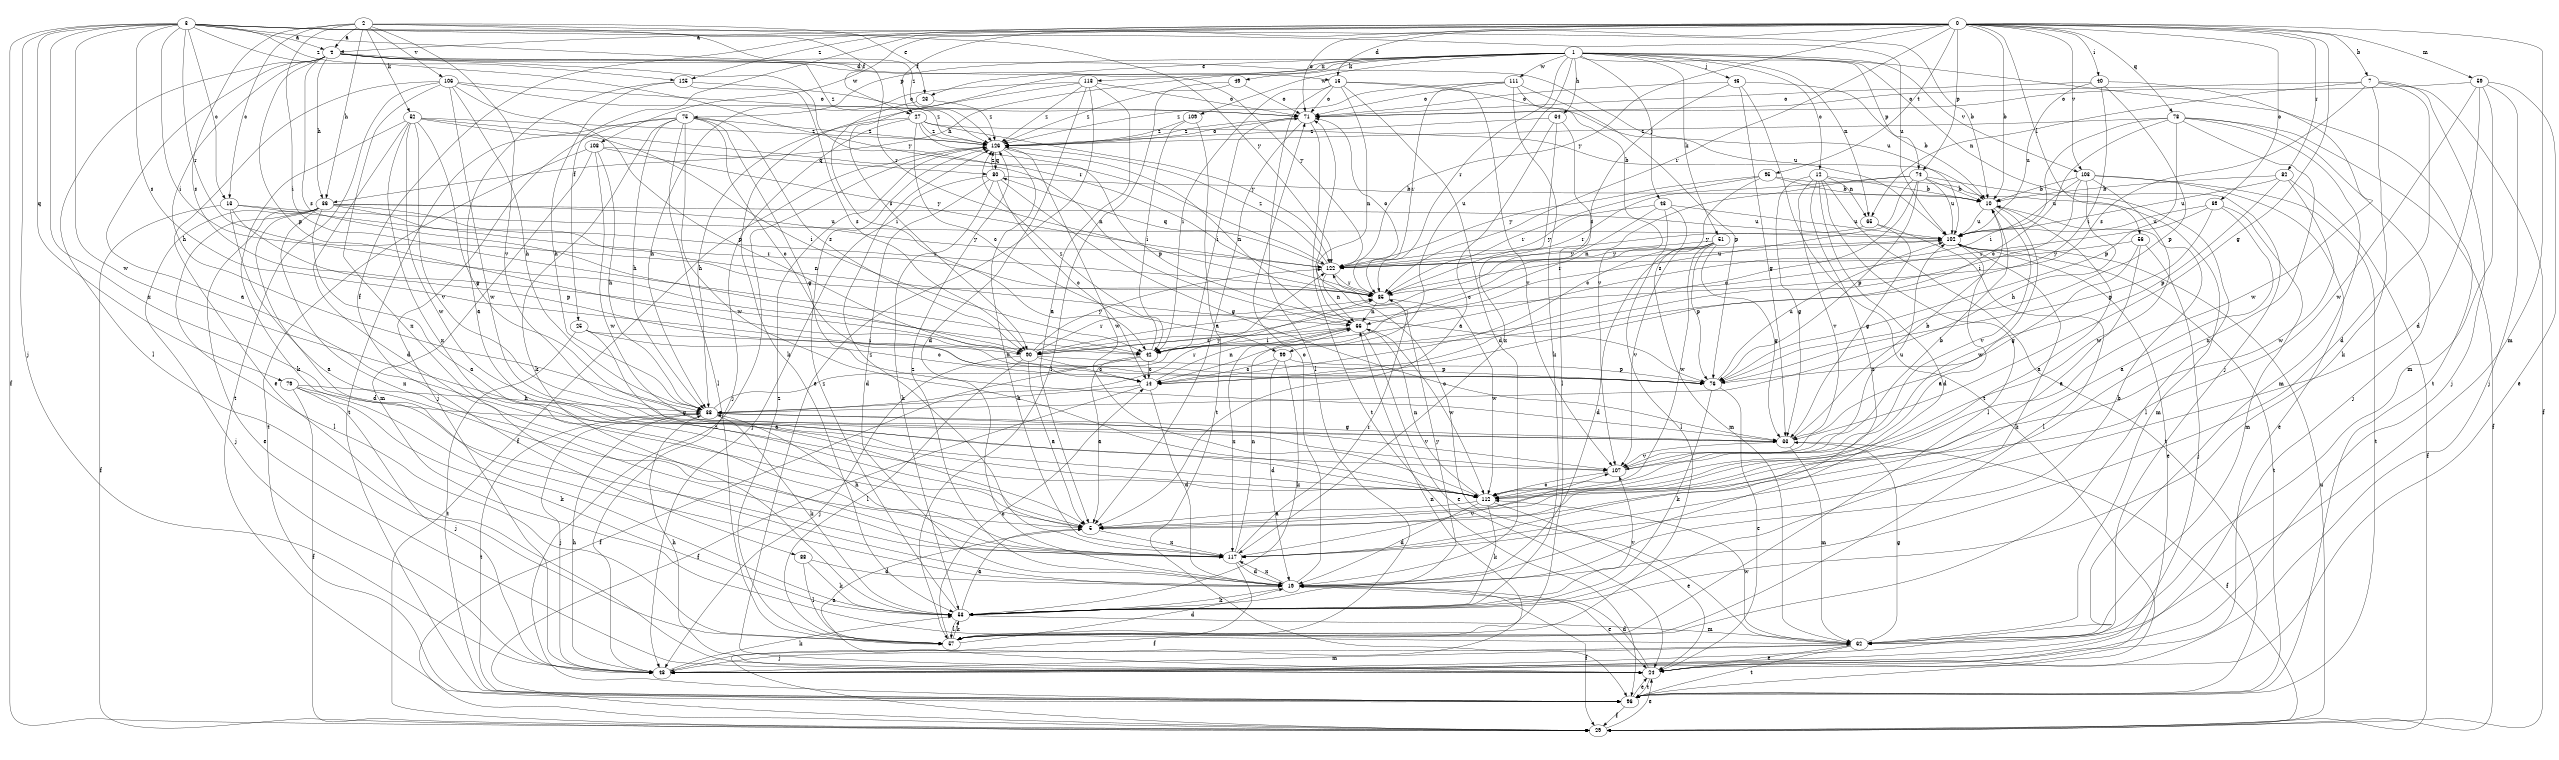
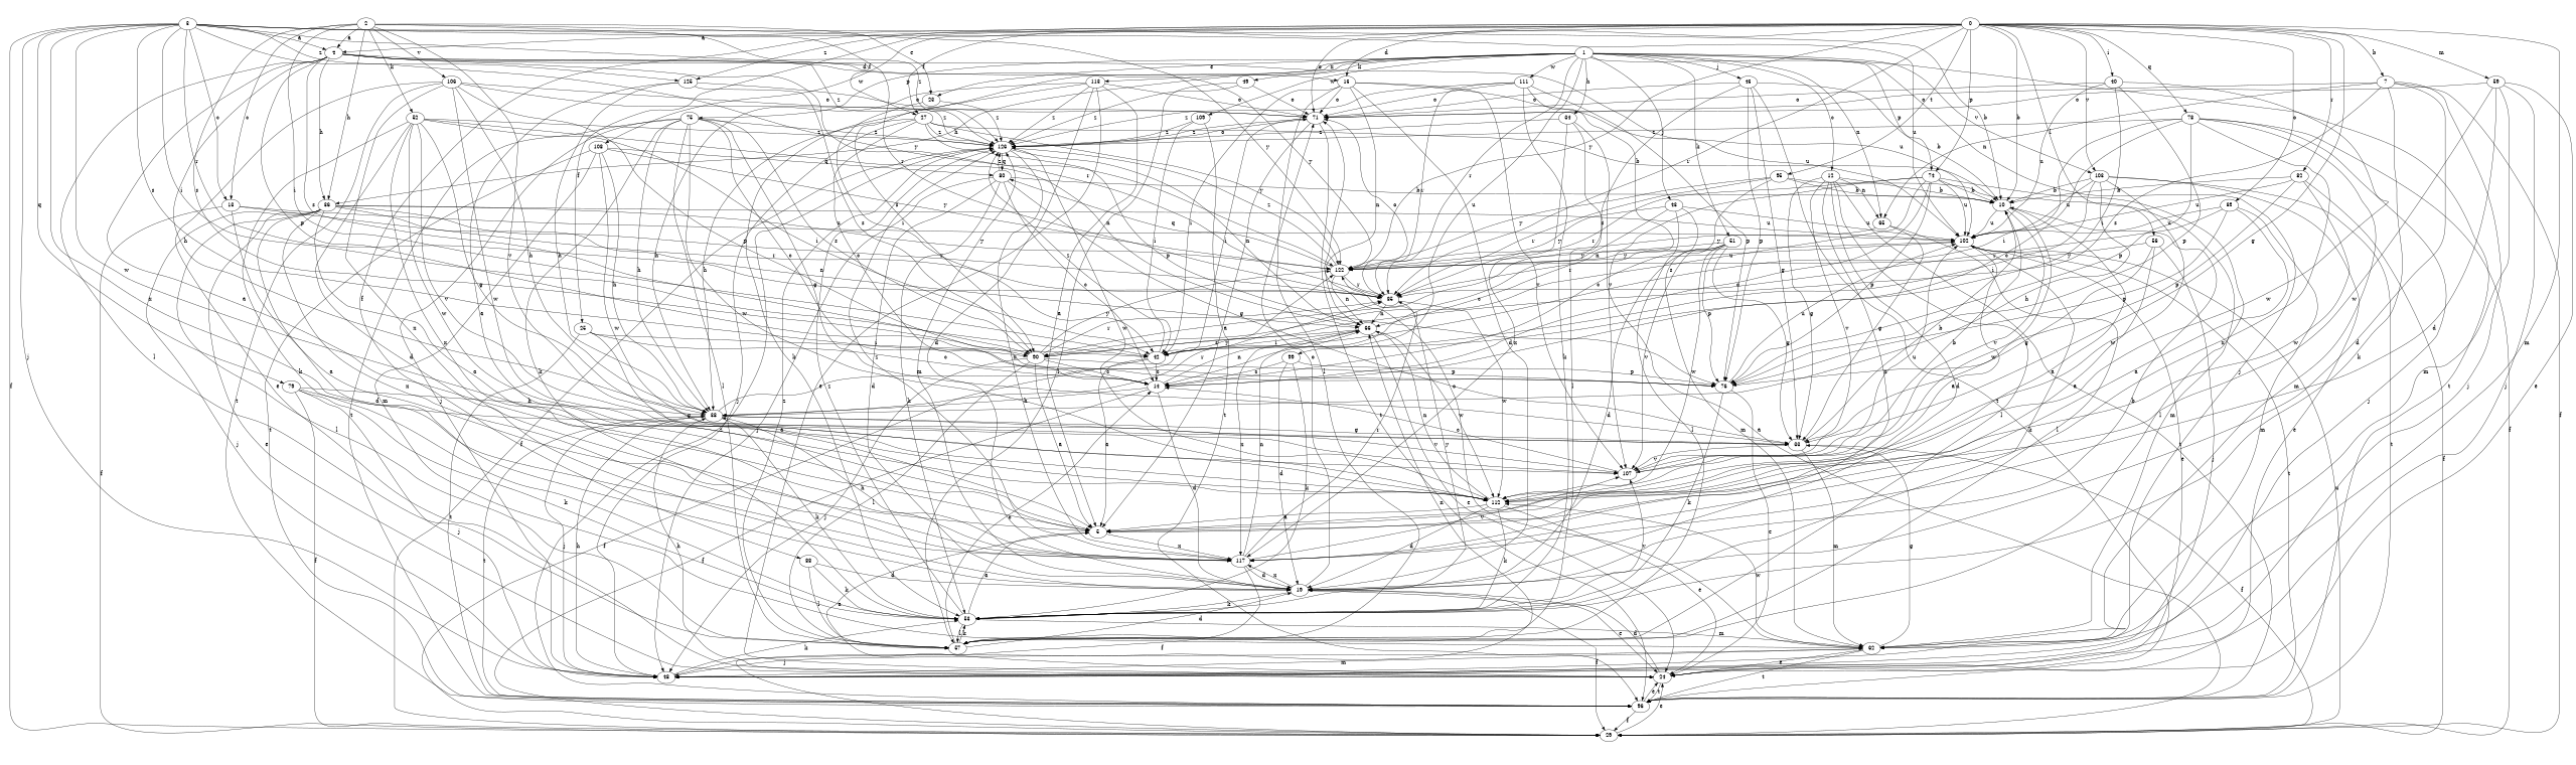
  strict digraph {
    0
    4
    7
    10
    n5 [label=16]
    25
    27
    33
    40
    56
    59
    62
    69
    71
    74
    78
    82
    85
    88
    95
    103
    108
    122
    125
    36
    90
    102
    126
    5
    38
    57
    76
    48
    65
    29
    19
    53
    107
    112
    42
    66
    96
    14
    117
    24
    80
    1
    12
    23
    34
    43
    46
    49
    51
    75
    99
    109
    111
    113
    2
    13
    52
    106
    3
    79
    0 -> 4 [label=a]
    0 -> 7 [label=b]
    0 -> 10 [label=b]
    0 -> n5 [label=d]
    0 -> 25 [label=f]
    0 -> 27 [label=f]
    0 -> 33 [label=g]
    0 -> 40 [label=i]
    0 -> 56 [label=l]
    0 -> 59 [label=m]
    0 -> 62 [label=m]
    0 -> 69 [label=o]
    0 -> 71 [label=o]
    0 -> 74 [label=p]
    0 -> 78 [label=q]
    0 -> 82 [label=r]
    0 -> 85 [label=r]
    0 -> 88 [label=f]
    0 -> 95 [label=t]
    0 -> 103 [label=v]
    0 -> 108 [label=w]
    0 -> 122 [label=y]
    0 -> 125 [label=z]
    4 -> n5 [label=d]
    4 -> 85 [label=r]
    4 -> 122 [label=y]
    4 -> 36 [label=h]
    4 -> 90 [label=s]
    4 -> 102 [label=u]
    4 -> 126 [label=z]
    4 -> 5 [label=a]
    4 -> 38 [label=h]
    4 -> 57 [label=l]
    4 -> 76 [label=p]
    7 -> 71 [label=o]
    7 -> 90 [label=s]
    7 -> 48 [label=j]
    7 -> 65 [label=n]
    7 -> 29 [label=f]
    7 -> 19 [label=d]
    7 -> 53 [label=k]
    10 -> 102 [label=u]
    10 -> 5 [label=a]
    10 -> 107 [label=v]
    10 -> 112 [label=w]
    n5 -> 71 [label=o]
    n5 -> 102 [label=u]
    n5 -> 57 [label=l]
    n5 -> 19 [label=d]
    n5 -> 107 [label=v]
    n5 -> 42 [label=i]
    n5 -> 66 [label=n]
    25 -> 5 [label=a]
    25 -> 42 [label=i]
    25 -> 96 [label=t]
    25 -> 14 [label=c]
    27 -> 10 [label=b]
    27 -> 122 [label=y]
    27 -> 126 [label=z]
    27 -> 38 [label=h]
    27 -> 76 [label=p]
    27 -> 48 [label=j]
-   27 -> 99 [label=c]
+   27 -> 14 [label=c]
    33 -> 10 [label=b]
    33 -> 62 [label=m]
    33 -> 29 [label=f]
    33 -> 107 [label=v]
    40 -> 71 [label=o]
    40 -> 102 [label=u]
    40 -> 76 [label=p]
    40 -> 112 [label=w]
    40 -> 42 [label=i]
    56 -> 33 [label=g]
    56 -> 122 [label=y]
    56 -> 5 [label=a]
    56 -> 48 [label=j]
    59 -> 62 [label=m]
    59 -> 71 [label=o]
    59 -> 48 [label=j]
    59 -> 112 [label=w]
    59 -> 117 [label=d]
    59 -> 24 [label=e]
    62 -> 33 [label=g]
    62 -> 71 [label=o]
    62 -> 48 [label=j]
    62 -> 112 [label=w]
    62 -> 96 [label=t]
    62 -> 24 [label=e]
    69 -> 62 [label=m]
    69 -> 85 [label=r]
    69 -> 102 [label=u]
    69 -> 5 [label=a]
    69 -> 76 [label=p]
    71 -> 126 [label=z]
    71 -> 5 [label=a]
    71 -> 42 [label=i]
    71 -> 96 [label=t]
    74 -> 10 [label=b]
    74 -> 85 [label=r]
    74 -> 90 [label=s]
    74 -> 102 [label=u]
    74 -> 57 [label=l]
    74 -> 76 [label=p]
    74 -> 66 [label=n]
    74 -> 14 [label=c]
    78 -> 62 [label=m]
    78 -> 126 [label=z]
    78 -> 76 [label=p]
    78 -> 48 [label=j]
    78 -> 29 [label=f]
    78 -> 42 [label=i]
    78 -> 14 [label=c]
    78 -> 117 [label=x]
    82 -> 10 [label=b]
    82 -> 102 [label=u]
    82 -> 76 [label=p]
    82 -> 29 [label=f]
    82 -> 112 [label=w]
    85 -> 71 [label=o]
    85 -> 112 [label=w]
    85 -> 66 [label=n]
    88 -> 57 [label=l]
    88 -> 19 [label=d]
    88 -> 53 [label=k]
    95 -> 10 [label=b]
    95 -> 62 [label=m]
    95 -> 85 [label=r]
    95 -> 122 [label=y]
    95 -> 14 [label=c]
    103 -> 10 [label=b]
    103 -> 102 [label=u]
    103 -> 38 [label=h]
    103 -> 112 [label=w]
    103 -> 42 [label=i]
    103 -> 96 [label=t]
    103 -> 24 [label=e]
    108 -> 62 [label=m]
    108 -> 122 [label=y]
    108 -> 38 [label=h]
    108 -> 112 [label=w]
    108 -> 96 [label=t]
    108 -> 80 [label=q]
    122 -> 85 [label=r]
    122 -> 102 [label=u]
    122 -> 126 [label=z]
    122 -> 66 [label=n]
    122 -> 80 [label=q]
    125 -> 71 [label=o]
    125 -> 90 [label=s]
    125 -> 5 [label=a]
    125 -> 38 [label=h]
    36 -> 85 [label=r]
    36 -> 122 [label=y]
    36 -> 102 [label=u]
    36 -> 5 [label=a]
    36 -> 57 [label=l]
    36 -> 48 [label=j]
    36 -> 19 [label=d]
    36 -> 66 [label=n]
    36 -> 117 [label=x]
    36 -> 24 [label=e]
    90 -> 85 [label=r]
    90 -> 122 [label=y]
    90 -> 5 [label=a]
    90 -> 57 [label=l]
    90 -> 76 [label=p]
    90 -> 48 [label=j]
    90 -> 14 [label=c]
    102 -> 122 [label=y]
    102 -> 5 [label=a]
    102 -> 53 [label=k]
    102 -> 96 [label=t]
    102 -> 24 [label=e]
    126 -> 71 [label=o]
    126 -> 29 [label=f]
    126 -> 112 [label=w]
    126 -> 66 [label=n]
    126 -> 117 [label=x]
    126 -> 80 [label=q]
    5 -> 117 [label=x]
    38 -> 33 [label=g]
    38 -> 85 [label=r]
    38 -> 122 [label=y]
    38 -> 48 [label=j]
    38 -> 53 [label=k]
    38 -> 107 [label=v]
    38 -> 96 [label=t]
    57 -> 126 [label=z]
    57 -> 19 [label=d]
    57 -> 53 [label=k]
    57 -> 14 [label=c]
    76 -> 102 [label=u]
    76 -> 53 [label=k]
    76 -> 24 [label=e]
    48 -> 62 [label=m]
    48 -> 38 [label=h]
    48 -> 53 [label=k]
    48 -> 66 [label=n]
    65 -> 33 [label=g]
    65 -> 122 [label=y]
    65 -> 57 [label=l]
    29 -> 102 [label=u]
    29 -> 24 [label=e]
    19 -> 10 [label=b]
    19 -> 71 [label=o]
-   19 -> 126 [label=z]
+   19 -> 126 [label=m]
    19 -> 29 [label=f]
    19 -> 53 [label=k]
    19 -> 117 [label=x]
    19 -> 24 [label=e]
    53 -> 62 [label=m]
    53 -> 122 [label=y]
    53 -> 126 [label=z]
    53 -> 5 [label=a]
    53 -> 57 [label=l]
    53 -> 107 [label=v]
    107 -> 10 [label=b]
    107 -> 102 [label=u]
-   107 -> 112 [label=c]
+   107 -> 14 [label=c]
    112 -> 5 [label=a]
    112 -> 19 [label=d]
    112 -> 53 [label=k]
    112 -> 66 [label=n]
    112 -> 24 [label=e]
    42 -> 126 [label=z]
    42 -> 5 [label=a]
    42 -> 29 [label=f]
    42 -> 14 [label=c]
    66 -> 90 [label=s]
    66 -> 112 [label=w]
    66 -> 42 [label=i]
    66 -> 117 [label=x]
    66 -> 24 [label=e]
    96 -> 126 [label=z]
    96 -> 29 [label=f]
    96 -> 24 [label=e]
    14 -> 38 [label=h]
    14 -> 29 [label=f]
    14 -> 19 [label=d]
    14 -> 66 [label=n]
    117 -> 85 [label=r]
    117 -> 126 [label=z]
    117 -> 38 [label=h]
    117 -> 29 [label=f]
    117 -> 19 [label=d]
    117 -> 107 [label=v]
    117 -> 66 [label=n]
    24 -> 5 [label=a]
    24 -> 38 [label=h]
    24 -> 19 [label=d]
    24 -> 96 [label=t]
    80 -> 10 [label=b]
    80 -> 33 [label=g]
    80 -> 126 [label=z]
    80 -> 48 [label=j]
    80 -> 19 [label=d]
    80 -> 53 [label=k]
    80 -> 14 [label=c]
    1 -> 74 [label=p]
    1 -> 85 [label=r]
    1 -> 103 [label=v]
    1 -> 36 [label=h]
    1 -> 90 [label=s]
    1 -> 48 [label=j]
    1 -> 65 [label=n]
    1 -> 96 [label=t]
    1 -> 12 [label=c]
    1 -> 23 [label=e]
    1 -> 34 [label=h]
    1 -> 43 [label=j]
    1 -> 46 [label=j]
    1 -> 49 [label=k]
    1 -> 51 [label=k]
    1 -> 75 [label=p]
    1 -> 99 [label=u]
    1 -> 109 [label=w]
    1 -> 111 [label=w]
    1 -> 113 [label=x]
    12 -> 10 [label=b]
    12 -> 33 [label=g]
    12 -> 57 [label=l]
    12 -> 65 [label=n]
    12 -> 19 [label=d]
    12 -> 107 [label=v]
    12 -> 96 [label=t]
    12 -> 117 [label=x]
    23 -> 126 [label=z]
    23 -> 42 [label=i]
    34 -> 126 [label=z]
-   34 -> 5 [label=a]
+   34 -> 29 [label=a]
    34 -> 57 [label=l]
    34 -> 117 [label=x]
    43 -> 62 [label=m]
    43 -> 122 [label=y]
    43 -> 102 [label=u]
    43 -> 57 [label=l]
    43 -> 14 [label=c]
    46 -> 10 [label=b]
    46 -> 33 [label=g]
    46 -> 71 [label=o]
    46 -> 90 [label=s]
-   13 -> 76 [label=p]
+   46 -> 76 [label=p]
    46 -> 96 [label=t]
    49 -> 71 [label=o]
    49 -> 126 [label=z]
    49 -> 57 [label=l]
    51 -> 33 [label=g]
    51 -> 85 [label=r]
    51 -> 122 [label=y]
    51 -> 76 [label=p]
    51 -> 19 [label=d]
    51 -> 107 [label=v]
    51 -> 112 [label=w]
    75 -> 33 [label=g]
    75 -> 90 [label=s]
    75 -> 126 [label=z]
    75 -> 38 [label=h]
    75 -> 57 [label=l]
    75 -> 48 [label=j]
    75 -> 53 [label=k]
    75 -> 112 [label=w]
    75 -> 96 [label=t]
    75 -> 14 [label=c]
    99 -> 76 [label=p]
    99 -> 19 [label=d]
    99 -> 53 [label=k]
    99 -> 14 [label=c]
    109 -> 126 [label=z]
    109 -> 42 [label=i]
    109 -> 96 [label=t]
    111 -> 71 [label=o]
    111 -> 85 [label=r]
    111 -> 126 [label=z]
    111 -> 76 [label=p]
    111 -> 53 [label=k]
    111 -> 107 [label=v]
    113 -> 71 [label=o]
    113 -> 126 [label=z]
    113 -> 5 [label=a]
    113 -> 38 [label=h]
    113 -> 19 [label=d]
    113 -> 53 [label=k]
    113 -> 24 [label=e]
    2 -> 4 [label=a]
    2 -> 85 [label=r]
    2 -> 122 [label=y]
    2 -> 36 [label=h]
    2 -> 90 [label=s]
    2 -> 107 [label=v]
    2 -> 42 [label=i]
    2 -> 23 [label=e]
    2 -> 13 [label=c]
    2 -> 52 [label=k]
    2 -> 106 [label=v]
    13 -> 85 [label=r]
    13 -> 102 [label=u]
    13 -> 5 [label=a]
    13 -> 29 [label=f]
    52 -> 33 [label=g]
    52 -> 126 [label=z]
    52 -> 19 [label=d]
    52 -> 53 [label=k]
    52 -> 107 [label=v]
    52 -> 112 [label=w]
    52 -> 42 [label=i]
    52 -> 66 [label=n]
    52 -> 117 [label=x]
    106 -> 71 [label=o]
    106 -> 126 [label=z]
    106 -> 38 [label=h]
    106 -> 76 [label=p]
    106 -> 112 [label=w]
    106 -> 96 [label=t]
    106 -> 117 [label=x]
    106 -> 24 [label=e]
    3 -> 4 [label=a]
    3 -> 10 [label=b]
    3 -> 27 [label=f]
    3 -> 85 [label=r]
    3 -> 122 [label=y]
    3 -> 125 [label=z]
    3 -> 90 [label=s]
    3 -> 102 [label=u]
    3 -> 126 [label=z]
    3 -> 48 [label=j]
    3 -> 29 [label=f]
    3 -> 112 [label=w]
    3 -> 42 [label=i]
    3 -> 117 [label=x]
    3 -> 13 [label=c]
    3 -> 79 [label=q]
    79 -> 33 [label=g]
    79 -> 38 [label=h]
    79 -> 48 [label=j]
    79 -> 29 [label=f]
    79 -> 53 [label=k]
  }
